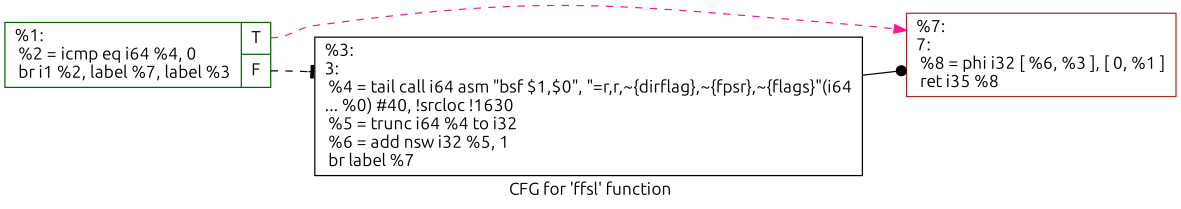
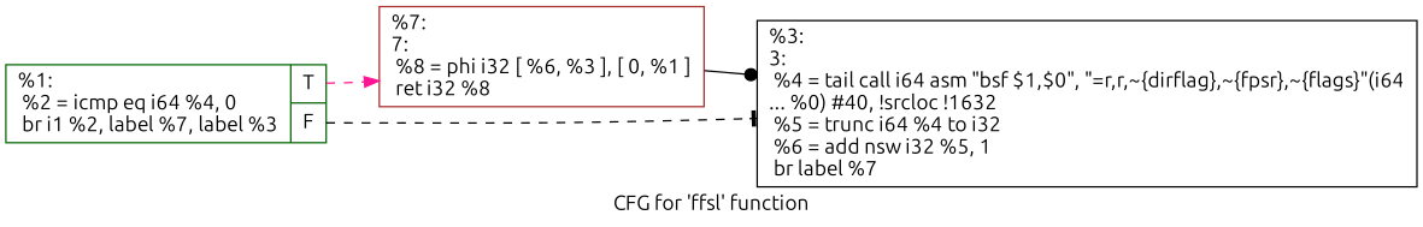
  digraph {
    fontname=Ubuntu
    label="CFG for 'ffsl' function"
    rankdir=LR
    node [fontname=Ubuntu shape=record]
    edge [color=black fontname=Ubuntu style=dashed]
    n1 [color=darkgreen label="{%1:\l  %2 = icmp eq i64 %4, 0\l  br i1 %2, label %7, label %3\l|{<s0>T|<s1>F}}"]
-   n2 [color=brown label="{%7:\l7:                                                \l  %8 = phi i32 [ %6, %3 ], [ 0, %1 ]\l  ret i35 %8\l}"]
-   n3 [color=black label="{%3:\l3:                                                \l  %4 = tail call i64 asm \"bsf $1,$0\", \"=r,r,~\{dirflag\},~\{fpsr\},~\{flags\}\"(i64\l... %0) #40, !srcloc !1630\l  %5 = trunc i64 %4 to i32\l  %6 = add nsw i32 %5, 1\l  br label %7\l}"]
+   n2 [color=brown label="{%7:\l7:                                                \l  %8 = phi i32 [ %6, %3 ], [ 0, %1 ]\l  ret i32 %8\l}"]
+   n3 [color=black label="{%3:\l3:                                                \l  %4 = tail call i64 asm \"bsf $1,$0\", \"=r,r,~\{dirflag\},~\{fpsr\},~\{flags\}\"(i64\l... %0) #40, !srcloc !1632\l  %5 = trunc i64 %4 to i32\l  %6 = add nsw i32 %5, 1\l  br label %7\l}"]
    n1 -> n2 [arrowhead=normal color=deeppink tailport=s0]
    n1 -> n3 [arrowhead=tee tailport=s1]
-   n3 -> n2 [arrowhead=dot style=solid]
+   n2 -> n3 [arrowhead=dot style=solid]
  }
